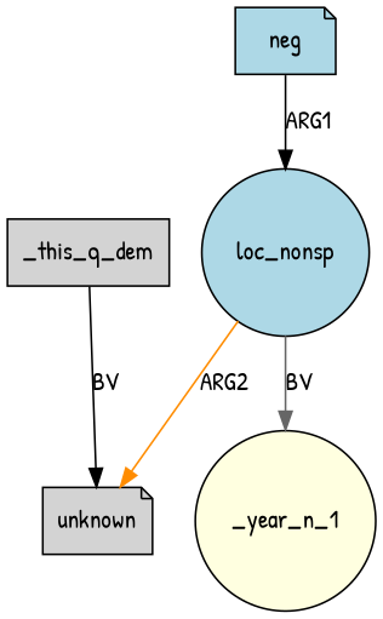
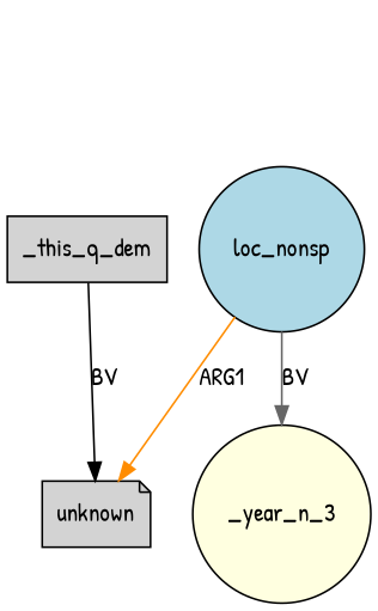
  digraph {
    fontname="Patrick Hand"
    node [fillcolor=lightblue fontname="Patrick Hand" shape=circle style=filled]
    edge [color=black fontname="Patrick Hand"]
    loc_nonsp
-   neg [shape=note]
-   _year_n_1 [fillcolor=lightyellow]
+   _year_n_1 [fillcolor=lightyellow label=_year_n_3]
    unknown [fillcolor=lightgrey shape=note]
    _this_q_dem [fillcolor=lightgrey shape=box]
    loc_nonsp -> _year_n_1 [color=gray40 label=BV]
-   loc_nonsp -> unknown [color=darkorange label=ARG2]
-   neg -> loc_nonsp [label=ARG1]
+   loc_nonsp -> unknown [color=darkorange label=ARG1]
    _this_q_dem -> unknown [label=BV]
  }
